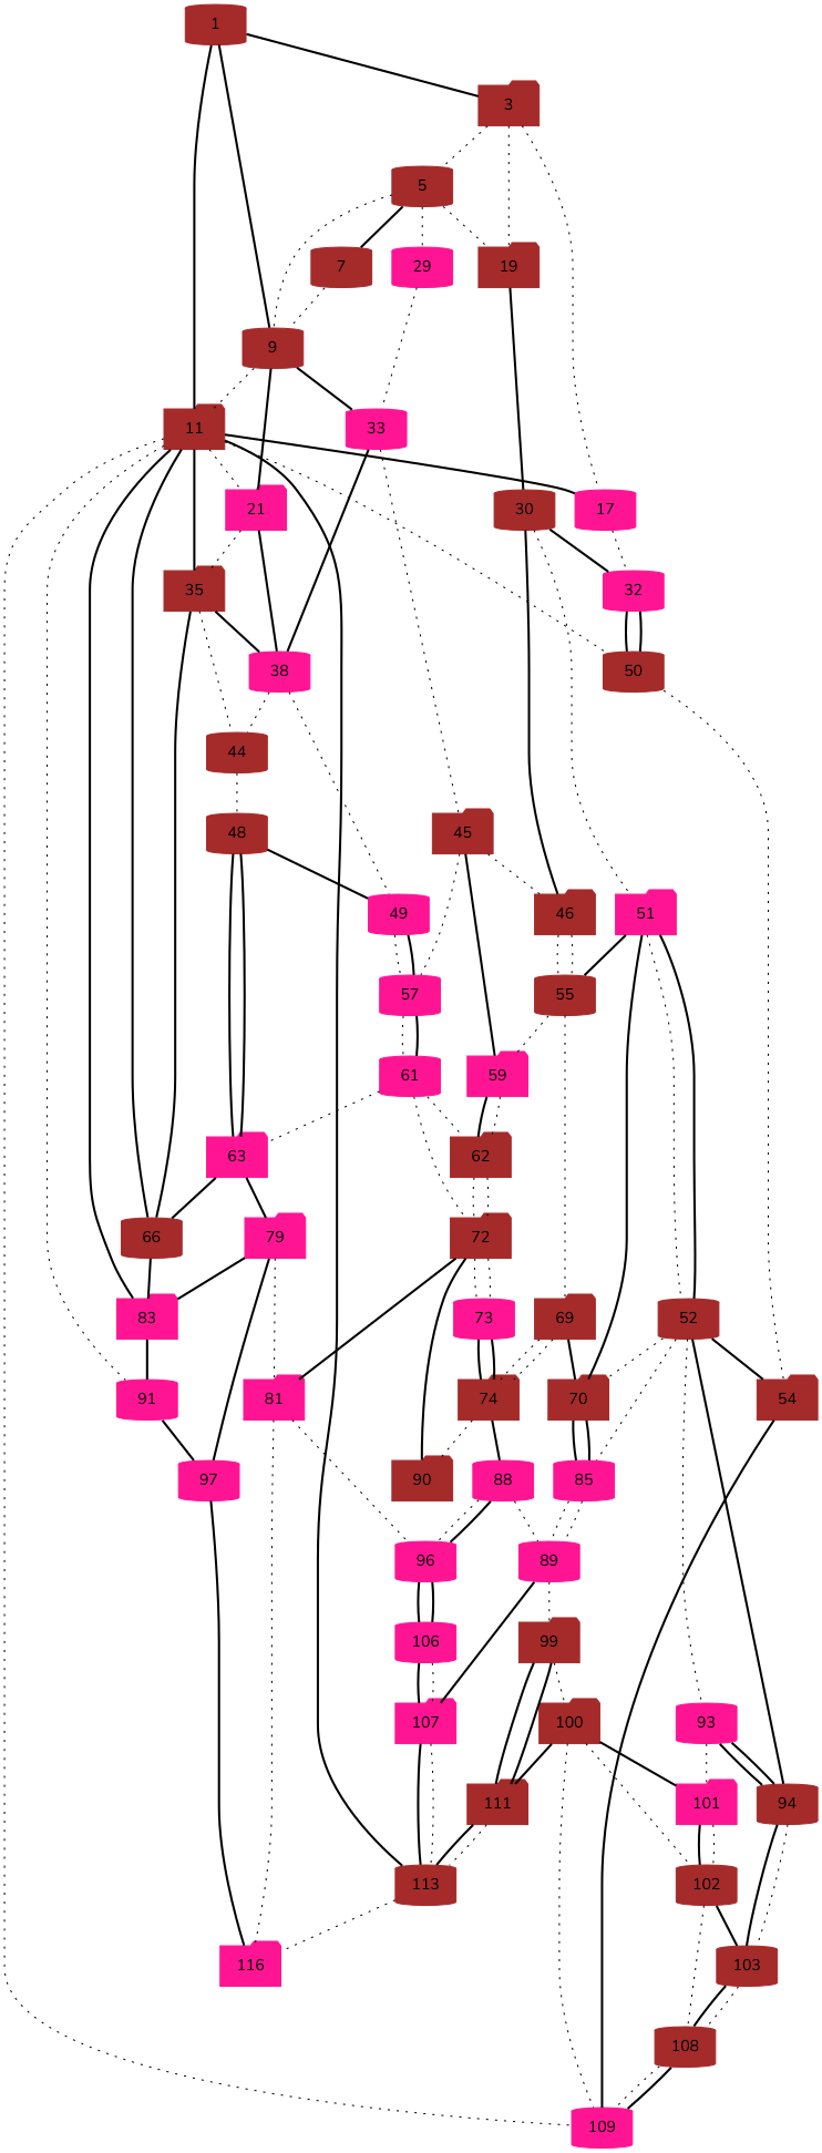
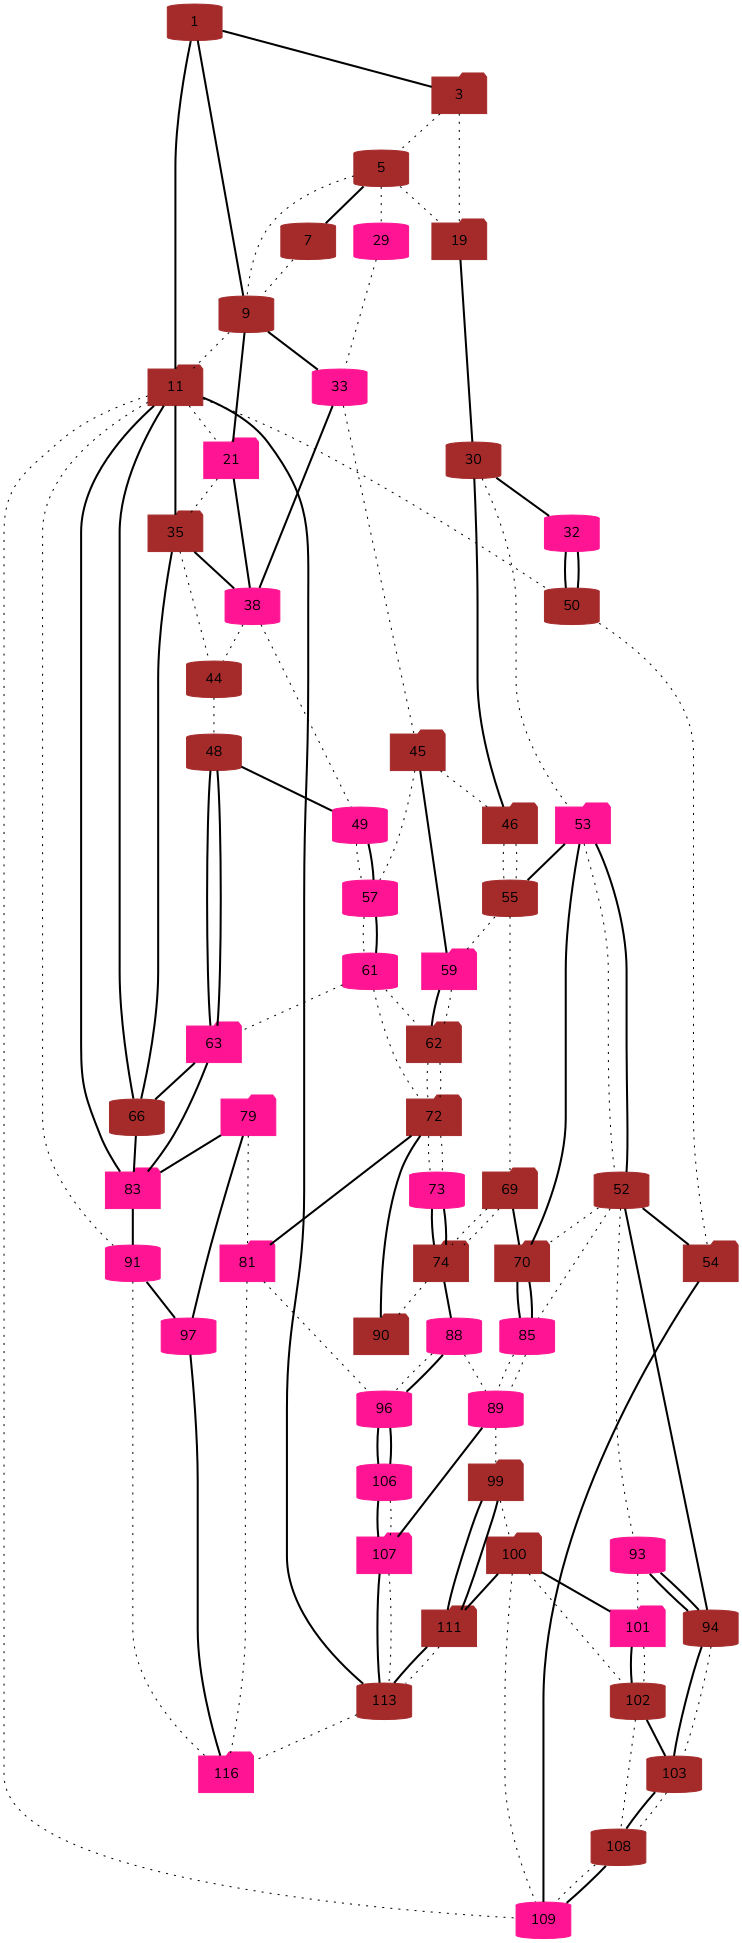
  graph {
    fontname=Nunito
    node [color=brown fontname=Nunito shape=cylinder style=filled]
    edge [fontname=Nunito style=bold]
    1 [super="+2+8"]
    3 [shape=folder super="+18+4"]
    9 [super="+10"]
    11 [shape=folder super="+12+14"]
    5 [super="+6+26"]
-   17 [color=deeppink]
    19 [shape=folder super="+20+28"]
    21 [color=deeppink shape=folder super="+22"]
    33 [color=deeppink super="+40"]
    35 [shape=folder super="+42+36"]
    50
    66 [super="+67"]
    83 [color=deeppink shape=folder super="+84"]
    91 [color=deeppink super="+92"]
    109 [color=deeppink super="+110"]
    113 [super="+118"]
    7
    29 [color=deeppink super="+34"]
    32 [color=deeppink]
    30 [super="+37+31"]
    38 [color=deeppink super="+41+39"]
    45 [shape=folder super="+58"]
    44
    54 [shape=folder]
    97 [color=deeppink]
    116 [color=deeppink shape=folder super="+119+117"]
    46 [shape=folder]
-   51 [color=deeppink shape=folder super="+56"]
+   51 [color=deeppink shape=folder super="+56" label=53]
    49 [color=deeppink]
    55 [super="+60"]
    52 [super="+76+53"]
    70 [shape=folder super="+71"]
    57 [color=deeppink]
    59 [color=deeppink shape=folder]
    48
    63 [color=deeppink shape=folder super="+64"]
    61 [color=deeppink super="+65"]
    62 [shape=folder]
    69 [shape=folder]
    79 [color=deeppink shape=folder super="+80"]
    85 [color=deeppink]
    93 [color=deeppink]
    94
    89 [color=deeppink super="+98"]
    101 [color=deeppink shape=folder]
    103
    74 [shape=folder super="+87"]
    72 [shape=folder super="+75"]
    73 [color=deeppink]
    81 [color=deeppink shape=folder super="+95"]
    90 [shape=folder]
    88 [color=deeppink]
    96 [color=deeppink]
    106 [color=deeppink]
    107 [color=deeppink shape=folder]
    99 [shape=folder]
    100 [shape=folder super="+104"]
    111 [shape=folder]
    102 [super="+105"]
    108
    1 -- 3
    1 -- 9
    1 -- 11 [weight=2]
    3 -- 5 [style=dotted]
-   3 -- 17 [style=dotted]
    3 -- 19 [style=dotted weight=2]
    9 -- 11 [style=dotted]
    9 -- 21
    9 -- 33
-   11 -- 17
    11 -- 21 [style=dotted]
    11 -- 35 [weight=2]
    11 -- 50 [style=dotted]
    11 -- 66
    11 -- 83
    11 -- 91 [style=dotted weight=2]
    11 -- 109 [style=dotted]
    11 -- 113
    5 -- 9 [style=dotted]
    5 -- 19 [style=dotted]
    5 -- 7
    5 -- 29 [style=dotted weight=3]
-   17 -- 32 [style=dotted]
    19 -- 30 [weight=2]
    21 -- 35 [style=dotted]
    21 -- 38
    33 -- 38
    33 -- 45 [style=dotted]
    35 -- 66
    35 -- 38
    35 -- 44 [style=dotted]
    50 -- 54 [style=dotted]
    66 -- 83
    83 -- 91
    91 -- 97
+   91 -- 116 [style=dotted]
    113 -- 116 [style=dotted]
    7 -- 9 [style=dotted]
    29 -- 33 [style=dotted]
    32 -- 50
    32 -- 50
    30 -- 32
    30 -- 46
    30 -- 51 [style=dotted]
    38 -- 44 [style=dotted]
    38 -- 49 [style=dotted]
    45 -- 46 [style=dotted]
    45 -- 57 [style=dotted]
    45 -- 59
    44 -- 48 [style=dotted]
    54 -- 109
    97 -- 116
    46 -- 55 [style=dotted]
    46 -- 55 [style=dotted]
    51 -- 55
    51 -- 52 [style=dotted]
    51 -- 52
    51 -- 70
    49 -- 57 [style=dotted]
    49 -- 57
    55 -- 59 [style=dotted]
    55 -- 69 [style=dotted]
    52 -- 54
    52 -- 70 [style=dotted]
    52 -- 85 [style=dotted]
    52 -- 93 [style=dotted]
    52 -- 94
    70 -- 85
    70 -- 85
    57 -- 61 [style=dotted]
    57 -- 61
    59 -- 62
    59 -- 62 [style=dotted]
    48 -- 49
    48 -- 63
    48 -- 63
    63 -- 66
-   63 -- 79
+   63 -- 83
    61 -- 63 [style=dotted]
    61 -- 62 [style=dotted]
    61 -- 72 [style=dotted]
    62 -- 72 [style=dotted]
    62 -- 72 [style=dotted]
    69 -- 70
    69 -- 74 [style=dotted]
    69 -- 74 [style=dotted]
    79 -- 83
    79 -- 97
    79 -- 81 [style=dotted]
    85 -- 89 [style=dotted]
    85 -- 89 [style=dotted]
    93 -- 94
    93 -- 94
    93 -- 101 [style=dotted]
    94 -- 103
    94 -- 103 [style=dotted]
    89 -- 107
    89 -- 99 [style=dotted]
    101 -- 102
    101 -- 102 [style=dotted]
    103 -- 108
    103 -- 108 [style=dotted]
    74 -- 90 [style=dotted]
    74 -- 88
    72 -- 73 [style=dotted weight=2]
    72 -- 73 [style=dotted]
    72 -- 81
    72 -- 90 [weight=2]
    73 -- 74
    73 -- 74
    81 -- 116 [style=dotted]
    81 -- 96 [style=dotted]
    88 -- 89 [style=dotted]
    88 -- 96 [style=dotted]
    88 -- 96
    96 -- 106
    96 -- 106
    106 -- 107
    106 -- 107 [style=dotted]
    107 -- 113
    107 -- 113 [style=dotted]
    99 -- 100 [style=dotted]
    99 -- 111
    99 -- 111
    100 -- 109 [style=dotted]
    100 -- 101
    100 -- 111
    100 -- 102 [style=dotted]
    111 -- 113
    111 -- 113 [style=dotted]
    102 -- 103
    102 -- 108 [style=dotted]
    108 -- 109 [style=dotted]
    108 -- 109
  }
